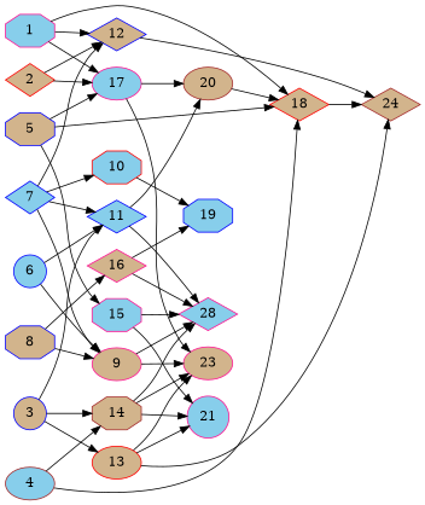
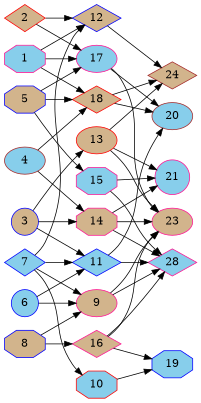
  digraph {
    rankdir=LR
    node [alpha=0.15 color=deeppink fillcolor=skyblue shape=diamond style=filled]
    1 [expect_size=1243224061199253504 shape=octagon]
    12 [alpha=0.05 color=blue expect_size=2175297847081558 fillcolor=tan]
    17 [alpha=0.19 expect_size=814158192952490 shape=ellipse]
    18 [alpha=0.04 color=red expect_size=7819780988436011 fillcolor=tan]
    24 [alpha=0.12 color=brown expect_size=1764817305160951 fillcolor=tan]
    23 [expect_size=51510674801163239424 fillcolor=tan shape=ellipse]
-   20 [alpha=0.04 color=brown expect_size=6381923267399219 fillcolor=tan shape=ellipse]
+   20 [alpha=0.04 color=brown expect_size=6381923267399219 shape=ellipse]
    2 [alpha=0.09 color=red expect_size=24943329685569532 fillcolor=tan]
    3 [alpha=0.00 color=blue expect_size=40922998152101888000 fillcolor=tan shape=circle]
    11 [alpha=0.14 color=blue expect_size=23836783640368381952]
    13 [alpha=0.10 color=red expect_size=5540988184853063 fillcolor=tan shape=ellipse]
-   14 [alpha=0.01 color=brown expect_size=3870492730673235 fillcolor=tan shape=octagon]
+   14 [alpha=0.01 expect_size=3870492730673235 fillcolor=tan shape=octagon]
    n13 [alpha=0.07 expect_size=55736495436792632 label=28]
    21 [alpha=0.03 expect_size=230737718620150752 shape=circle]
    4 [alpha=0.05 color=brown expect_size=74154140834086192 shape=ellipse]
    5 [alpha=0.08 color=blue expect_size=156457414807961088 fillcolor=tan shape=octagon]
    15 [alpha=0.07 expect_size=1613128141042089984 shape=octagon]
    6 [alpha=0.11 color=blue expect_size=13081585009610220 shape=circle]
    9 [alpha=0.16 expect_size=18344842086055936000 fillcolor=tan shape=ellipse]
    7 [color=blue expect_size=2648514855636903]
    10 [alpha=0.05 color=red expect_size=82799114997494432 shape=octagon]
    19 [alpha=0.18 color=blue expect_size=14816760272022142976 shape=octagon]
    8 [alpha=0.06 color=blue expect_size=5639001612484608000 fillcolor=tan shape=octagon]
    16 [alpha=0.12 expect_size=6808563817555951616 fillcolor=tan]
    1 -> 12
    1 -> 17
    1 -> 18
    12 -> 24
    17 -> 23
    17 -> 20
    18 -> 24
-   20 -> 18
+   18 -> 20
    2 -> 12
    2 -> 17
    3 -> 11
    3 -> 13
    3 -> 14
    11 -> 20
    11 -> n13
    13 -> 24
    13 -> 23
    13 -> 21
    14 -> 23
    14 -> n13
    14 -> 21
    4 -> 18
    4 -> 14
    5 -> 17
    5 -> 18
    5 -> 15
    15 -> n13
    15 -> 21
    6 -> 11
    6 -> 9
    9 -> 23
    9 -> n13
    7 -> 12
    7 -> 11
    7 -> 9
    7 -> 10
    10 -> 19
    8 -> 9
    8 -> 16
+   16 -> 23
    16 -> n13
    16 -> 19
  }
